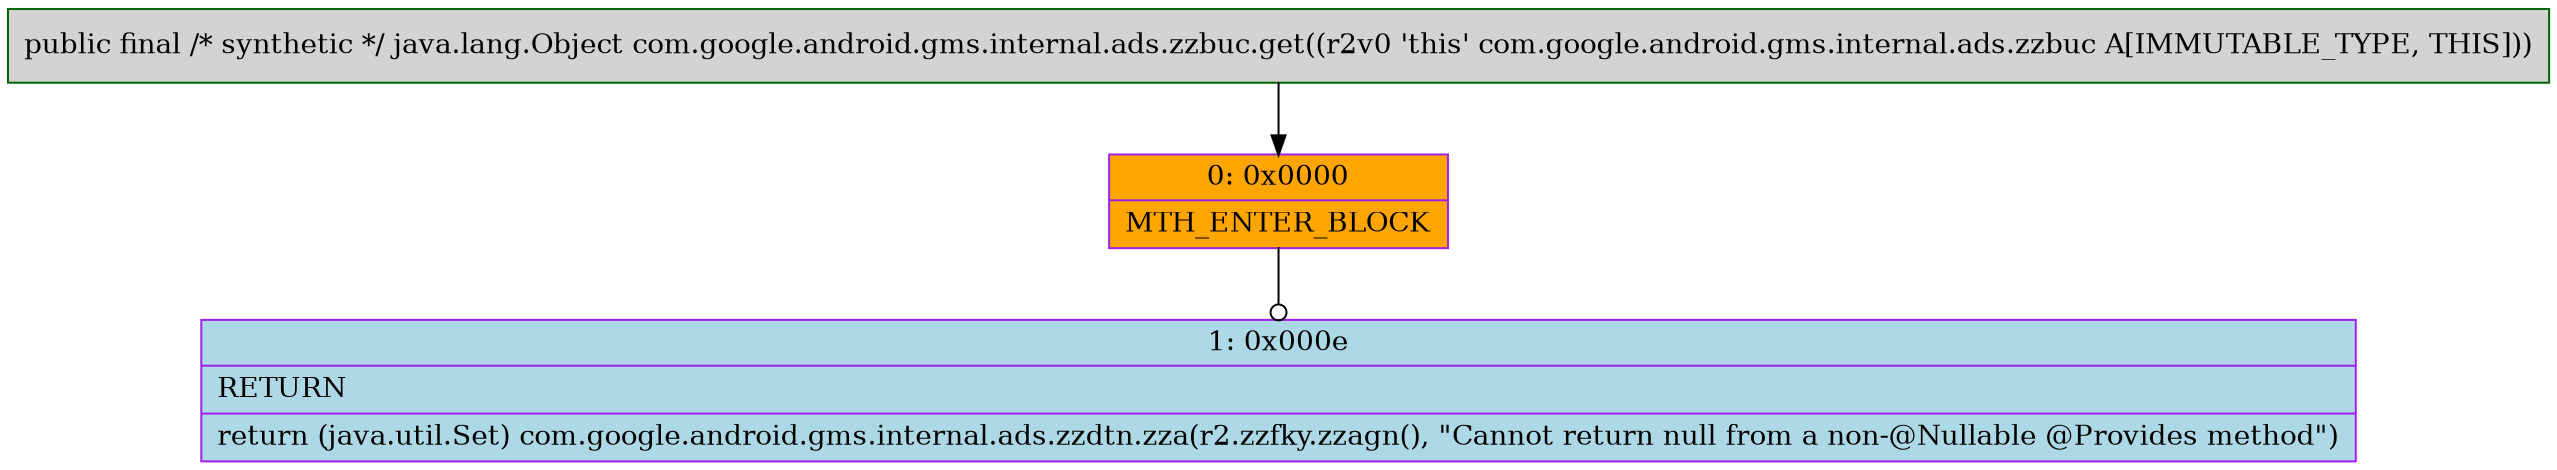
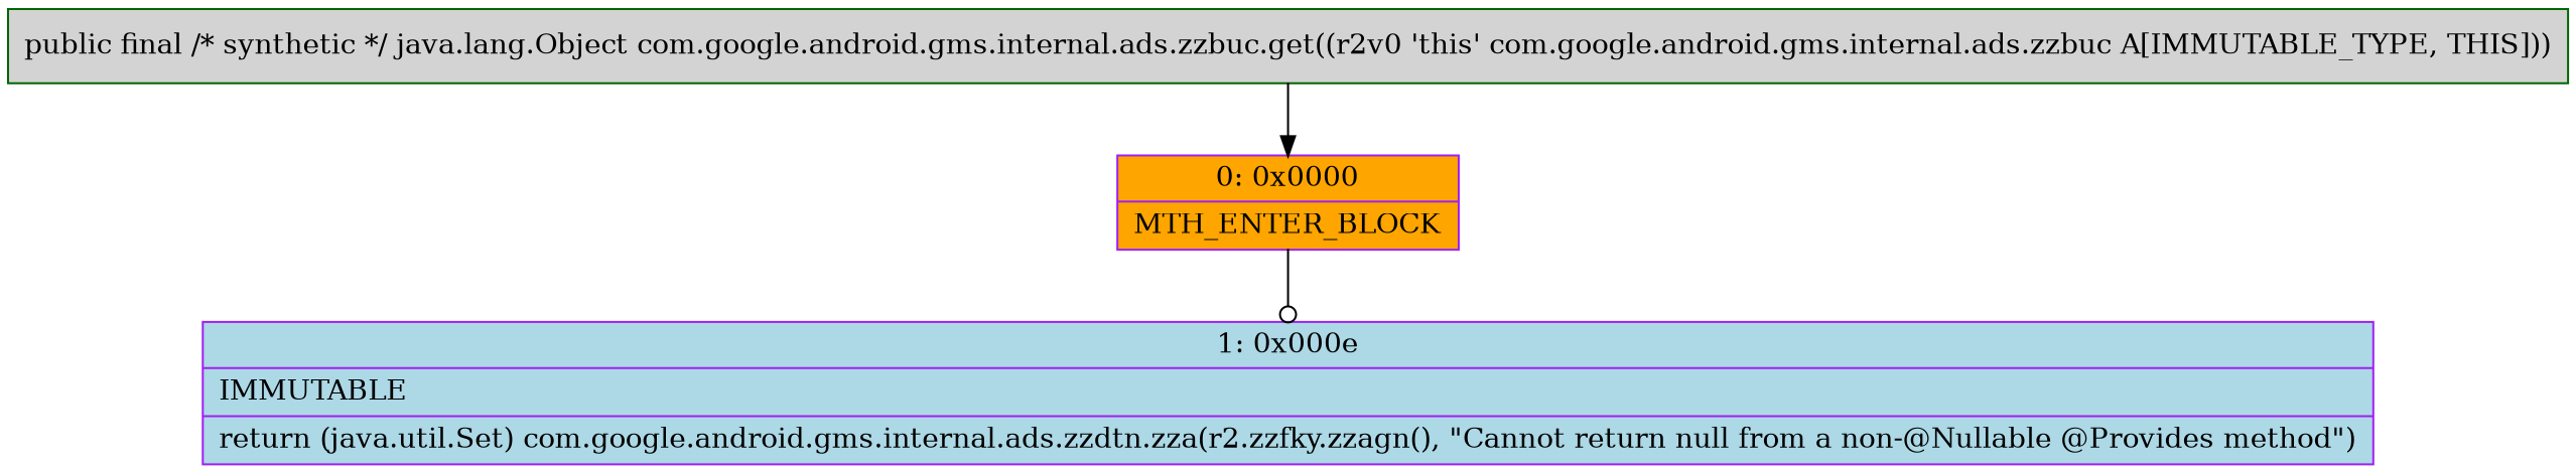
  digraph {
    node [shape=record style=filled color=purple]
    n1 [label="{0\:\ 0x0000|MTH_ENTER_BLOCK\l}" fillcolor=orange]
-   n2 [label="{1\:\ 0x000e|RETURN\l|return (java.util.Set) com.google.android.gms.internal.ads.zzdtn.zza(r2.zzfky.zzagn(), \"Cannot return null from a non\-@Nullable @Provides method\")\l}" fillcolor=lightblue]
+   n2 [label="{1\:\ 0x000e|IMMUTABLE\l|return (java.util.Set) com.google.android.gms.internal.ads.zzdtn.zza(r2.zzfky.zzagn(), \"Cannot return null from a non\-@Nullable @Provides method\")\l}" fillcolor=lightblue]
    n3 [label="{public final \/* synthetic *\/ java.lang.Object com.google.android.gms.internal.ads.zzbuc.get((r2v0 'this' com.google.android.gms.internal.ads.zzbuc A[IMMUTABLE_TYPE, THIS])) }" fillcolor=lightgrey color=darkgreen]
    n1 -> n2 [arrowhead=odot]
    n3 -> n1 [arrowhead=normal]
  }
